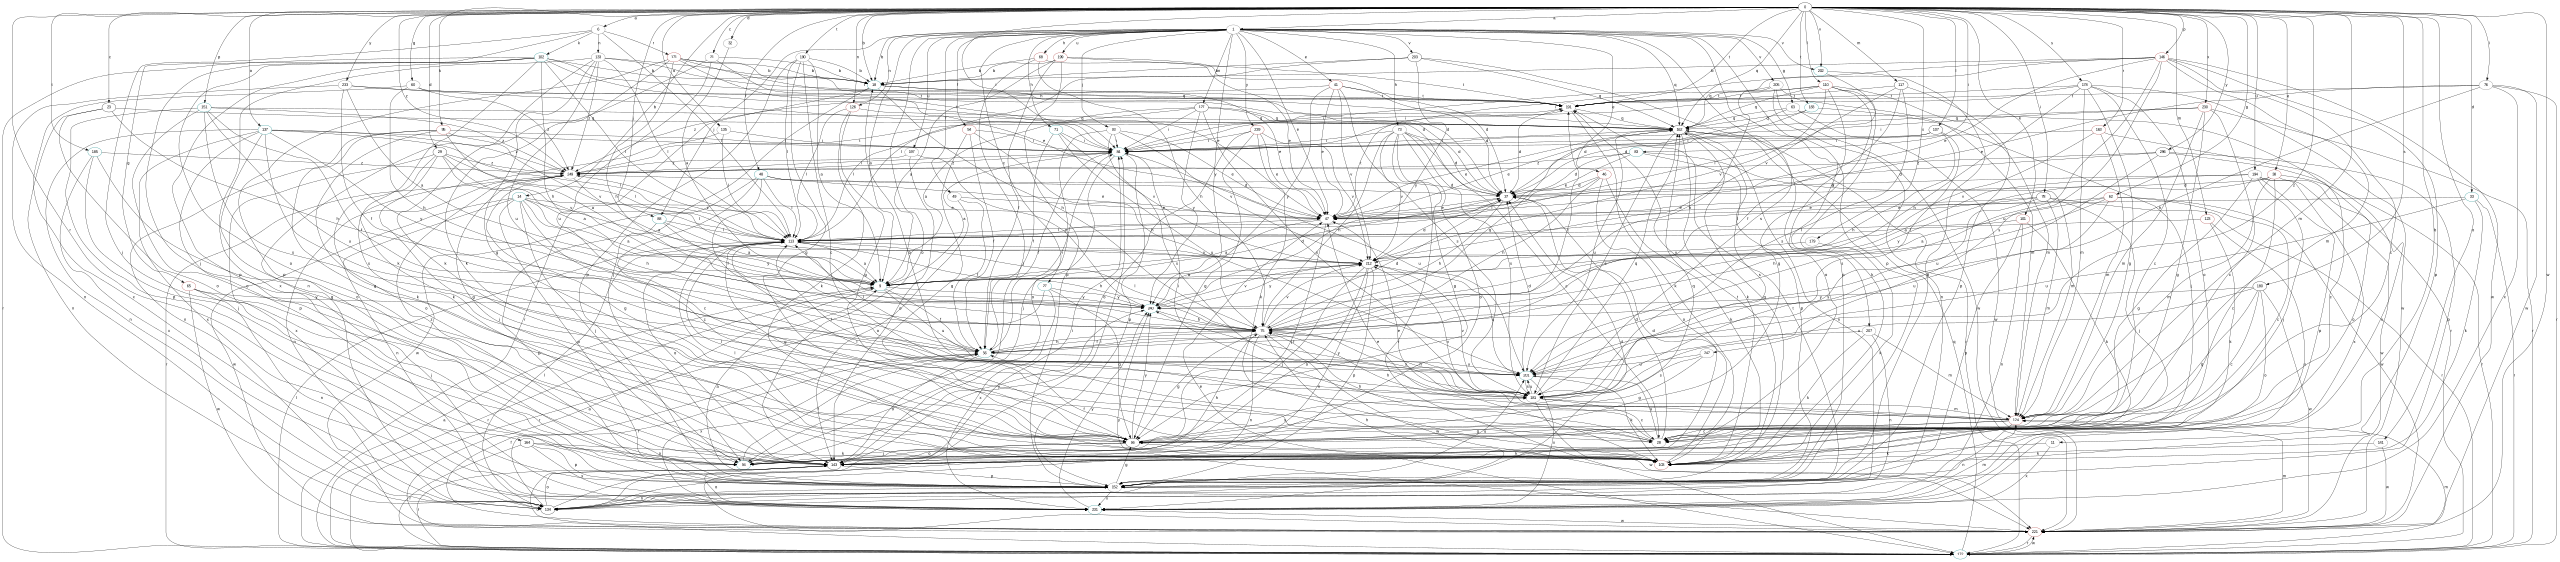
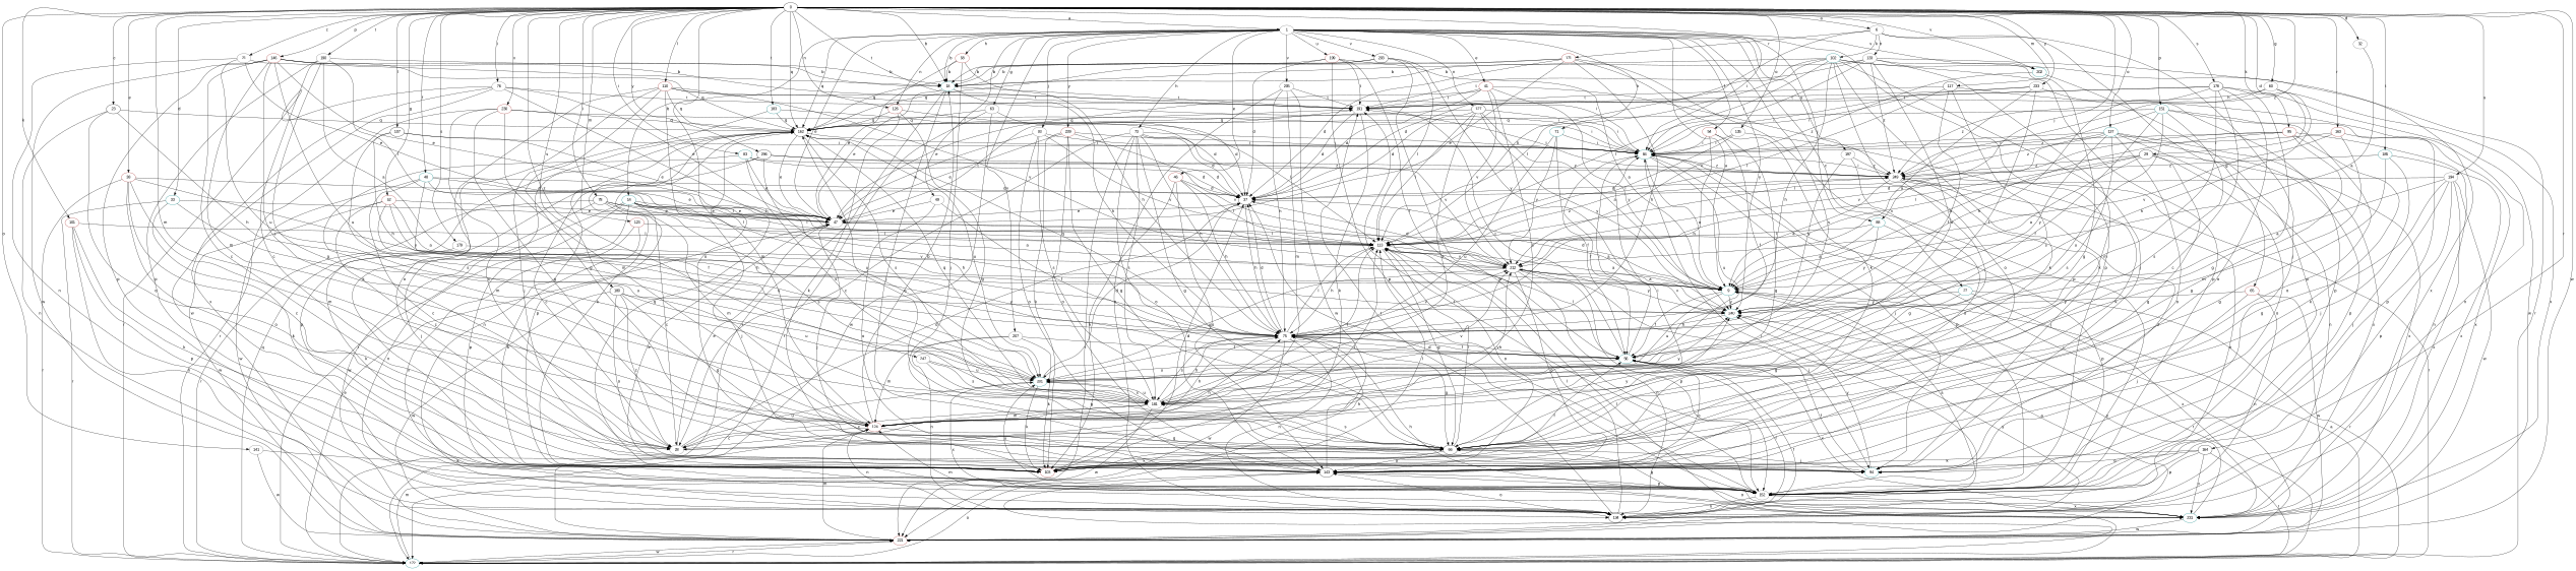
  strict digraph {
    fontname="Liberation Sans"
    node [color=gray40 fontname="Liberation Sans"]
    edge [fontname="Liberation Sans"]
    0 [color=black]
    1
    6
-   11
    14 [color=teal]
    18 [color=teal]
    21
    23 [color=black]
    29 [color=black]
    32
    33 [color=teal]
    38 [color=brown]
    48 [color=teal]
    60
    62 [color=brown]
    76
    78 [color=black]
    83 [color=teal]
    84 [color=teal]
    88 [color=teal]
    95 [color=brown]
    101 [color=brown]
    107 [color=black]
    110 [color=brown]
    117 [color=black]
    123 [color=brown]
    124 [color=brown]
    126 [color=brown]
    135
    137 [color=teal]
    141
    146 [color=brown]
    151 [color=teal]
    162 [color=black]
    163 [color=brown]
    164 [color=black]
    178 [color=black]
    179
    180 [color=black]
    183 [color=teal]
    185 [color=teal]
    190
    191
    194
    202 [color=teal]
    221 [color=brown]
    230 [color=brown]
    233
    n49 [color=black label=296]
    247
    249
    9 [color=teal]
    27 [color=teal]
    41 [color=brown]
    46 [color=brown]
    47
    49
    54 [color=brown]
    63
    68 [color=brown]
    71 [color=teal]
    73
    93
    127 [color=black]
    143 [color=black]
    152
    181
    197
    199 [color=brown]
    203 [color=black]
    205
    207
    239 [color=brown]
    240 [color=teal]
    65 [color=brown]
    94 [color=teal]
    102 [color=teal]
    113
    133
    171 [color=brown]
    103 [color=brown]
    231 [color=teal]
    28
    75
    134 [color=black]
    172 [color=teal]
    201 [color=teal]
    66 [color=black]
    212 [color=black]
    37 [color=black]
    56 [color=teal]
    0 -> 1 [label=a]
    0 -> 6 [label=a]
-   0 -> 11 [label=b]
    0 -> 14 [label=b]
    0 -> 18 [label=b]
    0 -> 21 [label=c]
    0 -> 23 [label=c]
    0 -> 29 [label=d]
    0 -> 32 [label=d]
    0 -> 33 [label=d]
    0 -> 38 [label=e]
    0 -> 48 [label=f]
    0 -> 60 [label=g]
    0 -> 62 [label=g]
    0 -> 76 [label=i]
    0 -> 78 [label=i]
    0 -> 83 [label=i]
    0 -> 84 [label=i]
    0 -> 88 [label=j]
    0 -> 95 [label=k]
    0 -> 101 [label=k]
    0 -> 107 [label=l]
    0 -> 110 [label=l]
    0 -> 117 [label=m]
    0 -> 123 [label=m]
    0 -> 124 [label=m]
    0 -> 126 [label=n]
    0 -> 135 [label=o]
    0 -> 137 [label=o]
    0 -> 141 [label=o]
    0 -> 146 [label=p]
    0 -> 151 [label=p]
    0 -> 162 [label=q]
    0 -> 163 [label=r]
    0 -> 164 [label=r]
    0 -> 178 [label=s]
    0 -> 179 [label=s]
    0 -> 180 [label=s]
    0 -> 183 [label=t]
    0 -> 185 [label=t]
    0 -> 190 [label=t]
    0 -> 191 [label=t]
    0 -> 194 [label=u]
    0 -> 202 [label=v]
    0 -> 221 [label=w]
    0 -> 230 [label=x]
    0 -> 233 [label=y]
    0 -> n49 [label=y]
    0 -> 247 [label=z]
    0 -> 249 [label=z]
    1 -> 18 [label=b]
    1 -> 88 [label=j]
    1 -> 126 [label=n]
    1 -> 162 [label=q]
    1 -> 202 [label=v]
    1 -> 9 [label=a]
    1 -> 27 [label=c]
    1 -> 41 [label=e]
    1 -> 46 [label=e]
    1 -> 47 [label=e]
    1 -> 49 [label=f]
    1 -> 54 [label=f]
    1 -> 63 [label=g]
    1 -> 68 [label=h]
    1 -> 71 [label=h]
    1 -> 73 [label=h]
    1 -> 93 [label=j]
    1 -> 127 [label=n]
    1 -> 143 [label=o]
    1 -> 152 [label=p]
    1 -> 181 [label=s]
    1 -> 197 [label=u]
    1 -> 199 [label=u]
    1 -> 203 [label=v]
    1 -> 205 [label=v]
    1 -> 207 [label=v]
    1 -> 239 [label=y]
    1 -> 240 [label=y]
    6 -> 65 [label=g]
    6 -> 94 [label=j]
    6 -> 102 [label=k]
    6 -> 113 [label=l]
    6 -> 133 [label=n]
    6 -> 171 [label=r]
-   11 -> 103 [label=k]
-   11 -> 231 [label=x]
    14 -> 221 [label=w]
    14 -> 9 [label=a]
    14 -> 47 [label=e]
    14 -> 152 [label=p]
    14 -> 94 [label=j]
    14 -> 113 [label=l]
    14 -> 28 [label=c]
    14 -> 75 [label=h]
    14 -> 134 [label=n]
    18 -> 191 [label=t]
    18 -> 47 [label=e]
    18 -> 94 [label=j]
    18 -> 75 [label=h]
    18 -> 172 [label=r]
    21 -> 18 [label=b]
    21 -> 47 [label=e]
    21 -> 134 [label=n]
    21 -> 201 [label=u]
    23 -> 162 [label=q]
    23 -> 143 [label=o]
    23 -> 75 [label=h]
    23 -> 134 [label=n]
    29 -> 249 [label=z]
    29 -> 9 [label=a]
    29 -> 143 [label=o]
    29 -> 113 [label=l]
    29 -> 231 [label=x]
    29 -> 66 [label=g]
    29 -> 212 [label=v]
    32 -> 9 [label=a]
    33 -> 47 [label=e]
    33 -> 103 [label=k]
    33 -> 172 [label=r]
    33 -> 201 [label=u]
    38 -> 124 [label=m]
    38 -> 143 [label=o]
    38 -> 240 [label=y]
    38 -> 28 [label=c]
    38 -> 172 [label=r]
    38 -> 37 [label=d]
    48 -> 221 [label=w]
    48 -> 47 [label=e]
    48 -> 113 [label=l]
    48 -> 28 [label=c]
    48 -> 37 [label=d]
    48 -> 56 [label=f]
    60 -> 191 [label=h]
    60 -> 249 [label=z]
    60 -> 231 [label=x]
    60 -> 75 [label=h]
    62 -> 221 [label=w]
    62 -> 9 [label=a]
    62 -> 47 [label=e]
    62 -> 28 [label=c]
    62 -> 75 [label=h]
    62 -> 201 [label=u]
    76 -> 191 [label=t]
    76 -> 221 [label=w]
    76 -> 47 [label=e]
    76 -> 231 [label=x]
    76 -> 75 [label=h]
    76 -> 172 [label=r]
    78 -> 124 [label=m]
    78 -> 47 [label=e]
    78 -> 181 [label=s]
    78 -> 94 [label=j]
    78 -> 113 [label=l]
    78 -> 172 [label=r]
    83 -> 124 [label=m]
    83 -> 249 [label=z]
    83 -> 47 [label=e]
    83 -> 181 [label=s]
    83 -> 37 [label=d]
    84 -> 249 [label=z]
    84 -> 9 [label=a]
    84 -> 152 [label=p]
    84 -> 94 [label=j]
    84 -> 201 [label=u]
    84 -> 56 [label=f]
    88 -> 9 [label=a]
    88 -> 152 [label=p]
    88 -> 240 [label=y]
    88 -> 113 [label=l]
    95 -> 84 [label=i]
    95 -> 9 [label=a]
    95 -> 103 [label=k]
    95 -> 134 [label=n]
    95 -> 66 [label=g]
    95 -> 212 [label=v]
    101 -> 152 [label=p]
    101 -> 113 [label=l]
    101 -> 103 [label=k]
    101 -> 134 [label=n]
    107 -> 84 [label=i]
    107 -> 47 [label=e]
    107 -> 181 [label=s]
    107 -> 75 [label=h]
    110 -> 84 [label=i]
    110 -> 124 [label=m]
    110 -> 162 [label=q]
    110 -> 191 [label=t]
    110 -> 143 [label=o]
    110 -> 103 [label=k]
    110 -> 66 [label=g]
    110 -> 212 [label=v]
    117 -> 191 [label=t]
    117 -> 152 [label=p]
    117 -> 181 [label=s]
    117 -> 113 [label=l]
    117 -> 56 [label=f]
    123 -> 113 [label=l]
    123 -> 103 [label=k]
    123 -> 231 [label=x]
    124 -> 18 [label=b]
    124 -> 84 [label=i]
    124 -> 28 [label=c]
    124 -> 75 [label=h]
    124 -> 134 [label=n]
    124 -> 66 [label=g]
    124 -> 212 [label=v]
    126 -> 162 [label=q]
    126 -> 113 [label=l]
    126 -> 103 [label=k]
    126 -> 66 [label=g]
    135 -> 84 [label=i]
    135 -> 113 [label=l]
    135 -> 103 [label=k]
    137 -> 84 [label=i]
    137 -> 249 [label=z]
    137 -> 143 [label=o]
    137 -> 152 [label=p]
    137 -> 181 [label=s]
    137 -> 240 [label=y]
    137 -> 113 [label=l]
    137 -> 231 [label=x]
    137 -> 134 [label=n]
    141 -> 221 [label=w]
    141 -> 103 [label=k]
    146 -> 18 [label=b]
    146 -> 84 [label=i]
    146 -> 124 [label=m]
    146 -> 162 [label=q]
    146 -> 221 [label=w]
    146 -> 47 [label=e]
    146 -> 152 [label=p]
    146 -> 181 [label=s]
    146 -> 28 [label=c]
    146 -> 201 [label=u]
    151 -> 162 [label=q]
    151 -> 249 [label=z]
    151 -> 143 [label=o]
    151 -> 152 [label=p]
    151 -> 181 [label=s]
    151 -> 201 [label=u]
    151 -> 56 [label=f]
    162 -> 84 [label=i]
    162 -> 47 [label=e]
    162 -> 152 [label=p]
    162 -> 181 [label=s]
    162 -> 103 [label=k]
    162 -> 134 [label=n]
    162 -> 172 [label=r]
    162 -> 201 [label=u]
    163 -> 84 [label=i]
    163 -> 124 [label=m]
    163 -> 231 [label=x]
    163 -> 212 [label=v]
    164 -> 143 [label=o]
    164 -> 152 [label=p]
    164 -> 103 [label=k]
    164 -> 231 [label=x]
    164 -> 172 [label=r]
    178 -> 84 [label=i]
    178 -> 124 [label=m]
    178 -> 191 [label=t]
    178 -> 221 [label=w]
    178 -> 143 [label=o]
    178 -> 28 [label=c]
    178 -> 75 [label=h]
    178 -> 66 [label=g]
    179 -> 103 [label=k]
    179 -> 212 [label=v]
    180 -> 221 [label=w]
    180 -> 143 [label=o]
    180 -> 240 [label=y]
    180 -> 28 [label=c]
    180 -> 201 [label=u]
    180 -> 66 [label=g]
    183 -> 162 [label=q]
    183 -> 94 [label=j]
    183 -> 37 [label=d]
    185 -> 249 [label=z]
    185 -> 94 [label=j]
    185 -> 231 [label=x]
    185 -> 66 [label=g]
    190 -> 18 [label=b]
    190 -> 9 [label=a]
    190 -> 152 [label=p]
    190 -> 113 [label=l]
    190 -> 28 [label=c]
    190 -> 66 [label=g]
    191 -> 162 [label=q]
    191 -> 103 [label=k]
    191 -> 37 [label=d]
    194 -> 221 [label=w]
    194 -> 9 [label=a]
    194 -> 152 [label=p]
    194 -> 94 [label=j]
    194 -> 231 [label=x]
    194 -> 66 [label=g]
    194 -> 37 [label=d]
    202 -> 152 [label=p]
    202 -> 212 [label=v]
    221 -> 84 [label=i]
    221 -> 124 [label=m]
    221 -> 9 [label=a]
    221 -> 240 [label=y]
    221 -> 172 [label=r]
    221 -> 56 [label=f]
    230 -> 84 [label=i]
    230 -> 124 [label=m]
    230 -> 162 [label=q]
    230 -> 28 [label=c]
    230 -> 172 [label=r]
    230 -> 66 [label=g]
    233 -> 84 [label=i]
    233 -> 191 [label=t]
    233 -> 9 [label=a]
    233 -> 134 [label=n]
    233 -> 56 [label=f]
    n49 -> 249 [label=z]
    n49 -> 152 [label=p]
    n49 -> 28 [label=c]
    n49 -> 201 [label=u]
    n49 -> 37 [label=d]
    247 -> 181 [label=s]
    247 -> 201 [label=u]
    247 -> 66 [label=g]
    249 -> 84 [label=i]
    249 -> 191 [label=t]
    249 -> 9 [label=a]
    249 -> 94 [label=j]
    249 -> 134 [label=n]
    249 -> 172 [label=r]
    249 -> 66 [label=g]
    249 -> 37 [label=d]
    9 -> 240 [label=y]
    9 -> 172 [label=r]
    9 -> 201 [label=u]
    9 -> 37 [label=d]
    9 -> 56 [label=f]
    27 -> 240 [label=y]
    27 -> 231 [label=x]
    27 -> 172 [label=r]
    27 -> 66 [label=g]
    41 -> 191 [label=t]
    41 -> 249 [label=z]
    41 -> 47 [label=e]
    41 -> 181 [label=s]
    41 -> 240 [label=y]
    41 -> 212 [label=v]
    41 -> 37 [label=d]
    46 -> 143 [label=o]
    46 -> 113 [label=l]
    46 -> 103 [label=k]
    46 -> 75 [label=h]
    46 -> 37 [label=d]
    47 -> 191 [label=t]
    47 -> 9 [label=a]
    47 -> 94 [label=j]
    47 -> 113 [label=l]
    49 -> 47 [label=e]
    49 -> 143 [label=o]
    49 -> 56 [label=f]
    54 -> 84 [label=i]
    54 -> 75 [label=h]
    54 -> 66 [label=g]
    54 -> 56 [label=f]
    63 -> 162 [label=q]
    63 -> 221 [label=w]
    63 -> 172 [label=r]
    63 -> 37 [label=d]
    68 -> 18 [label=b]
    68 -> 47 [label=e]
    68 -> 94 [label=j]
    68 -> 75 [label=h]
    71 -> 84 [label=i]
    71 -> 201 [label=u]
    71 -> 212 [label=v]
    71 -> 56 [label=f]
    73 -> 84 [label=i]
    73 -> 143 [label=o]
    73 -> 181 [label=s]
    73 -> 28 [label=c]
    73 -> 75 [label=h]
    73 -> 172 [label=r]
    73 -> 66 [label=g]
    73 -> 212 [label=v]
    73 -> 37 [label=d]
    93 -> 84 [label=i]
    93 -> 47 [label=e]
    93 -> 143 [label=o]
    93 -> 181 [label=s]
    93 -> 212 [label=v]
    127 -> 84 [label=i]
    127 -> 162 [label=q]
    127 -> 9 [label=a]
    127 -> 181 [label=s]
    127 -> 240 [label=y]
    127 -> 113 [label=l]
    127 -> 37 [label=d]
    143 -> 152 [label=p]
    143 -> 75 [label=h]
    143 -> 172 [label=r]
    152 -> 191 [label=t]
    152 -> 9 [label=a]
    152 -> 231 [label=x]
    152 -> 134 [label=n]
    152 -> 201 [label=u]
    152 -> 66 [label=g]
    152 -> 37 [label=d]
    181 -> 124 [label=m]
    181 -> 162 [label=q]
    181 -> 221 [label=w]
    181 -> 240 [label=y]
    181 -> 113 [label=l]
    181 -> 28 [label=c]
    181 -> 75 [label=h]
    181 -> 201 [label=u]
    181 -> 212 [label=v]
    197 -> 249 [label=z]
    197 -> 143 [label=o]
    197 -> 240 [label=y]
    199 -> 18 [label=b]
    199 -> 191 [label=t]
    199 -> 9 [label=a]
    199 -> 152 [label=p]
    199 -> 37 [label=d]
    199 -> 56 [label=f]
    203 -> 18 [label=b]
    203 -> 162 [label=q]
    203 -> 152 [label=p]
    203 -> 240 [label=y]
    203 -> 113 [label=l]
    205 -> 124 [label=m]
    205 -> 191 [label=t]
    205 -> 221 [label=w]
    205 -> 75 [label=h]
    205 -> 134 [label=n]
    207 -> 124 [label=m]
    207 -> 103 [label=k]
    207 -> 134 [label=n]
    207 -> 56 [label=f]
    239 -> 84 [label=i]
    239 -> 47 [label=e]
    239 -> 143 [label=o]
    239 -> 103 [label=k]
    239 -> 66 [label=g]
    239 -> 212 [label=v]
    240 -> 75 [label=h]
    240 -> 212 [label=v]
    65 -> 221 [label=w]
    65 -> 240 [label=y]
    65 -> 94 [label=j]
    65 -> 134 [label=n]
    94 -> 249 [label=z]
    94 -> 240 [label=y]
    94 -> 56 [label=f]
    102 -> 18 [label=b]
    102 -> 84 [label=i]
    102 -> 143 [label=o]
    102 -> 152 [label=p]
    102 -> 94 [label=j]
    102 -> 113 [label=l]
    102 -> 103 [label=k]
    102 -> 75 [label=h]
    102 -> 172 [label=r]
    102 -> 37 [label=d]
    113 -> 249 [label=z]
    113 -> 9 [label=a]
    113 -> 143 [label=o]
    113 -> 75 [label=h]
    113 -> 66 [label=g]
    113 -> 212 [label=v]
    133 -> 18 [label=b]
    133 -> 191 [label=t]
    133 -> 249 [label=z]
    133 -> 113 [label=l]
    133 -> 103 [label=k]
    133 -> 231 [label=x]
    133 -> 201 [label=u]
    133 -> 66 [label=g]
    171 -> 18 [label=b]
    171 -> 162 [label=q]
    171 -> 47 [label=e]
    171 -> 152 [label=p]
    171 -> 103 [label=k]
    171 -> 75 [label=h]
    171 -> 37 [label=d]
    103 -> 162 [label=q]
    103 -> 47 [label=e]
    103 -> 113 [label=l]
    103 -> 37 [label=d]
    103 -> 56 [label=f]
    231 -> 124 [label=m]
    231 -> 221 [label=w]
    231 -> 143 [label=o]
    231 -> 240 [label=y]
    231 -> 75 [label=h]
    28 -> 47 [label=e]
    28 -> 113 [label=l]
    28 -> 75 [label=h]
    28 -> 201 [label=u]
    28 -> 37 [label=d]
    75 -> 162 [label=q]
    75 -> 221 [label=w]
    75 -> 181 [label=s]
    75 -> 113 [label=l]
    75 -> 134 [label=n]
    75 -> 66 [label=g]
    75 -> 212 [label=v]
    75 -> 37 [label=d]
    75 -> 56 [label=f]
    134 -> 84 [label=i]
    134 -> 191 [label=t]
    134 -> 143 [label=o]
    134 -> 113 [label=l]
    134 -> 56 [label=f]
    172 -> 124 [label=m]
    172 -> 162 [label=q]
    172 -> 221 [label=w]
    172 -> 9 [label=a]
    172 -> 47 [label=e]
    172 -> 143 [label=o]
    172 -> 113 [label=l]
    201 -> 181 [label=s]
    201 -> 103 [label=k]
    201 -> 231 [label=x]
    201 -> 37 [label=d]
    66 -> 162 [label=q]
    66 -> 143 [label=o]
    66 -> 181 [label=s]
    66 -> 240 [label=y]
    66 -> 94 [label=j]
    66 -> 113 [label=l]
    66 -> 103 [label=k]
    212 -> 9 [label=a]
    212 -> 143 [label=o]
    212 -> 152 [label=p]
    212 -> 240 [label=y]
    212 -> 94 [label=j]
    212 -> 134 [label=n]
    212 -> 201 [label=u]
    212 -> 37 [label=d]
    37 -> 47 [label=e]
    37 -> 75 [label=h]
    56 -> 84 [label=i]
    56 -> 191 [label=t]
    56 -> 143 [label=o]
    56 -> 113 [label=l]
    56 -> 231 [label=x]
    56 -> 75 [label=h]
    56 -> 201 [label=u]
  }
